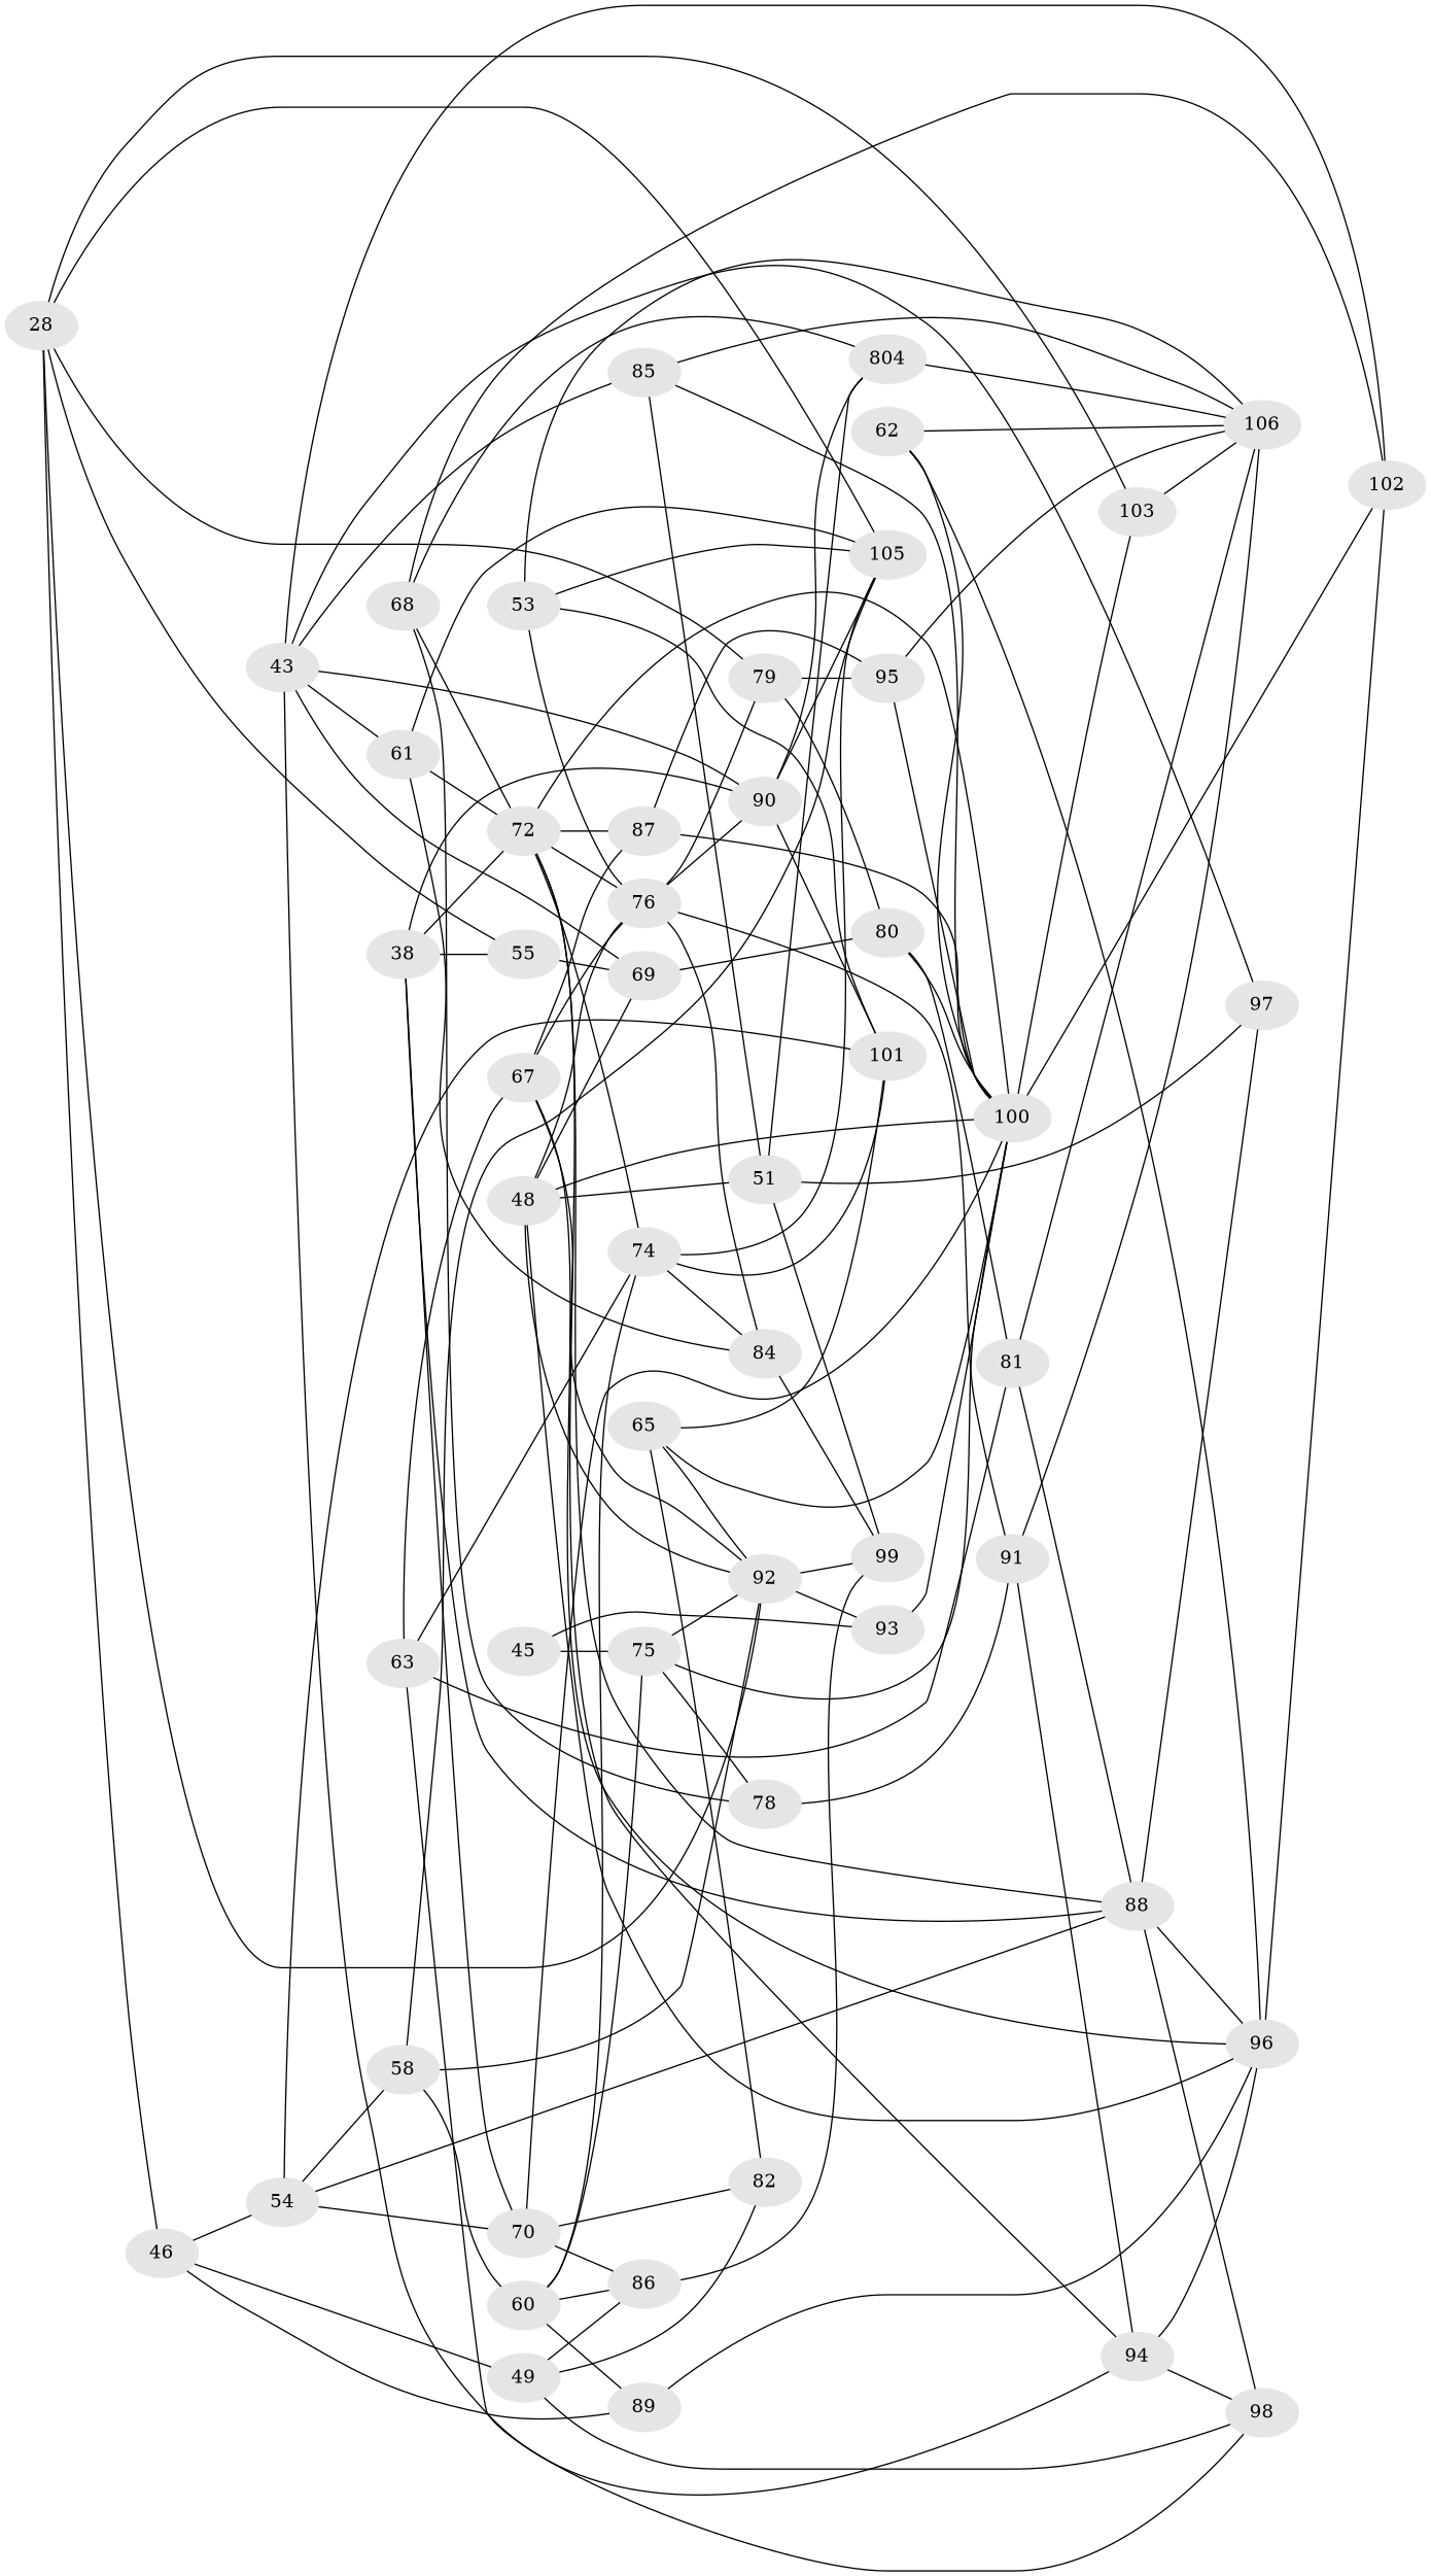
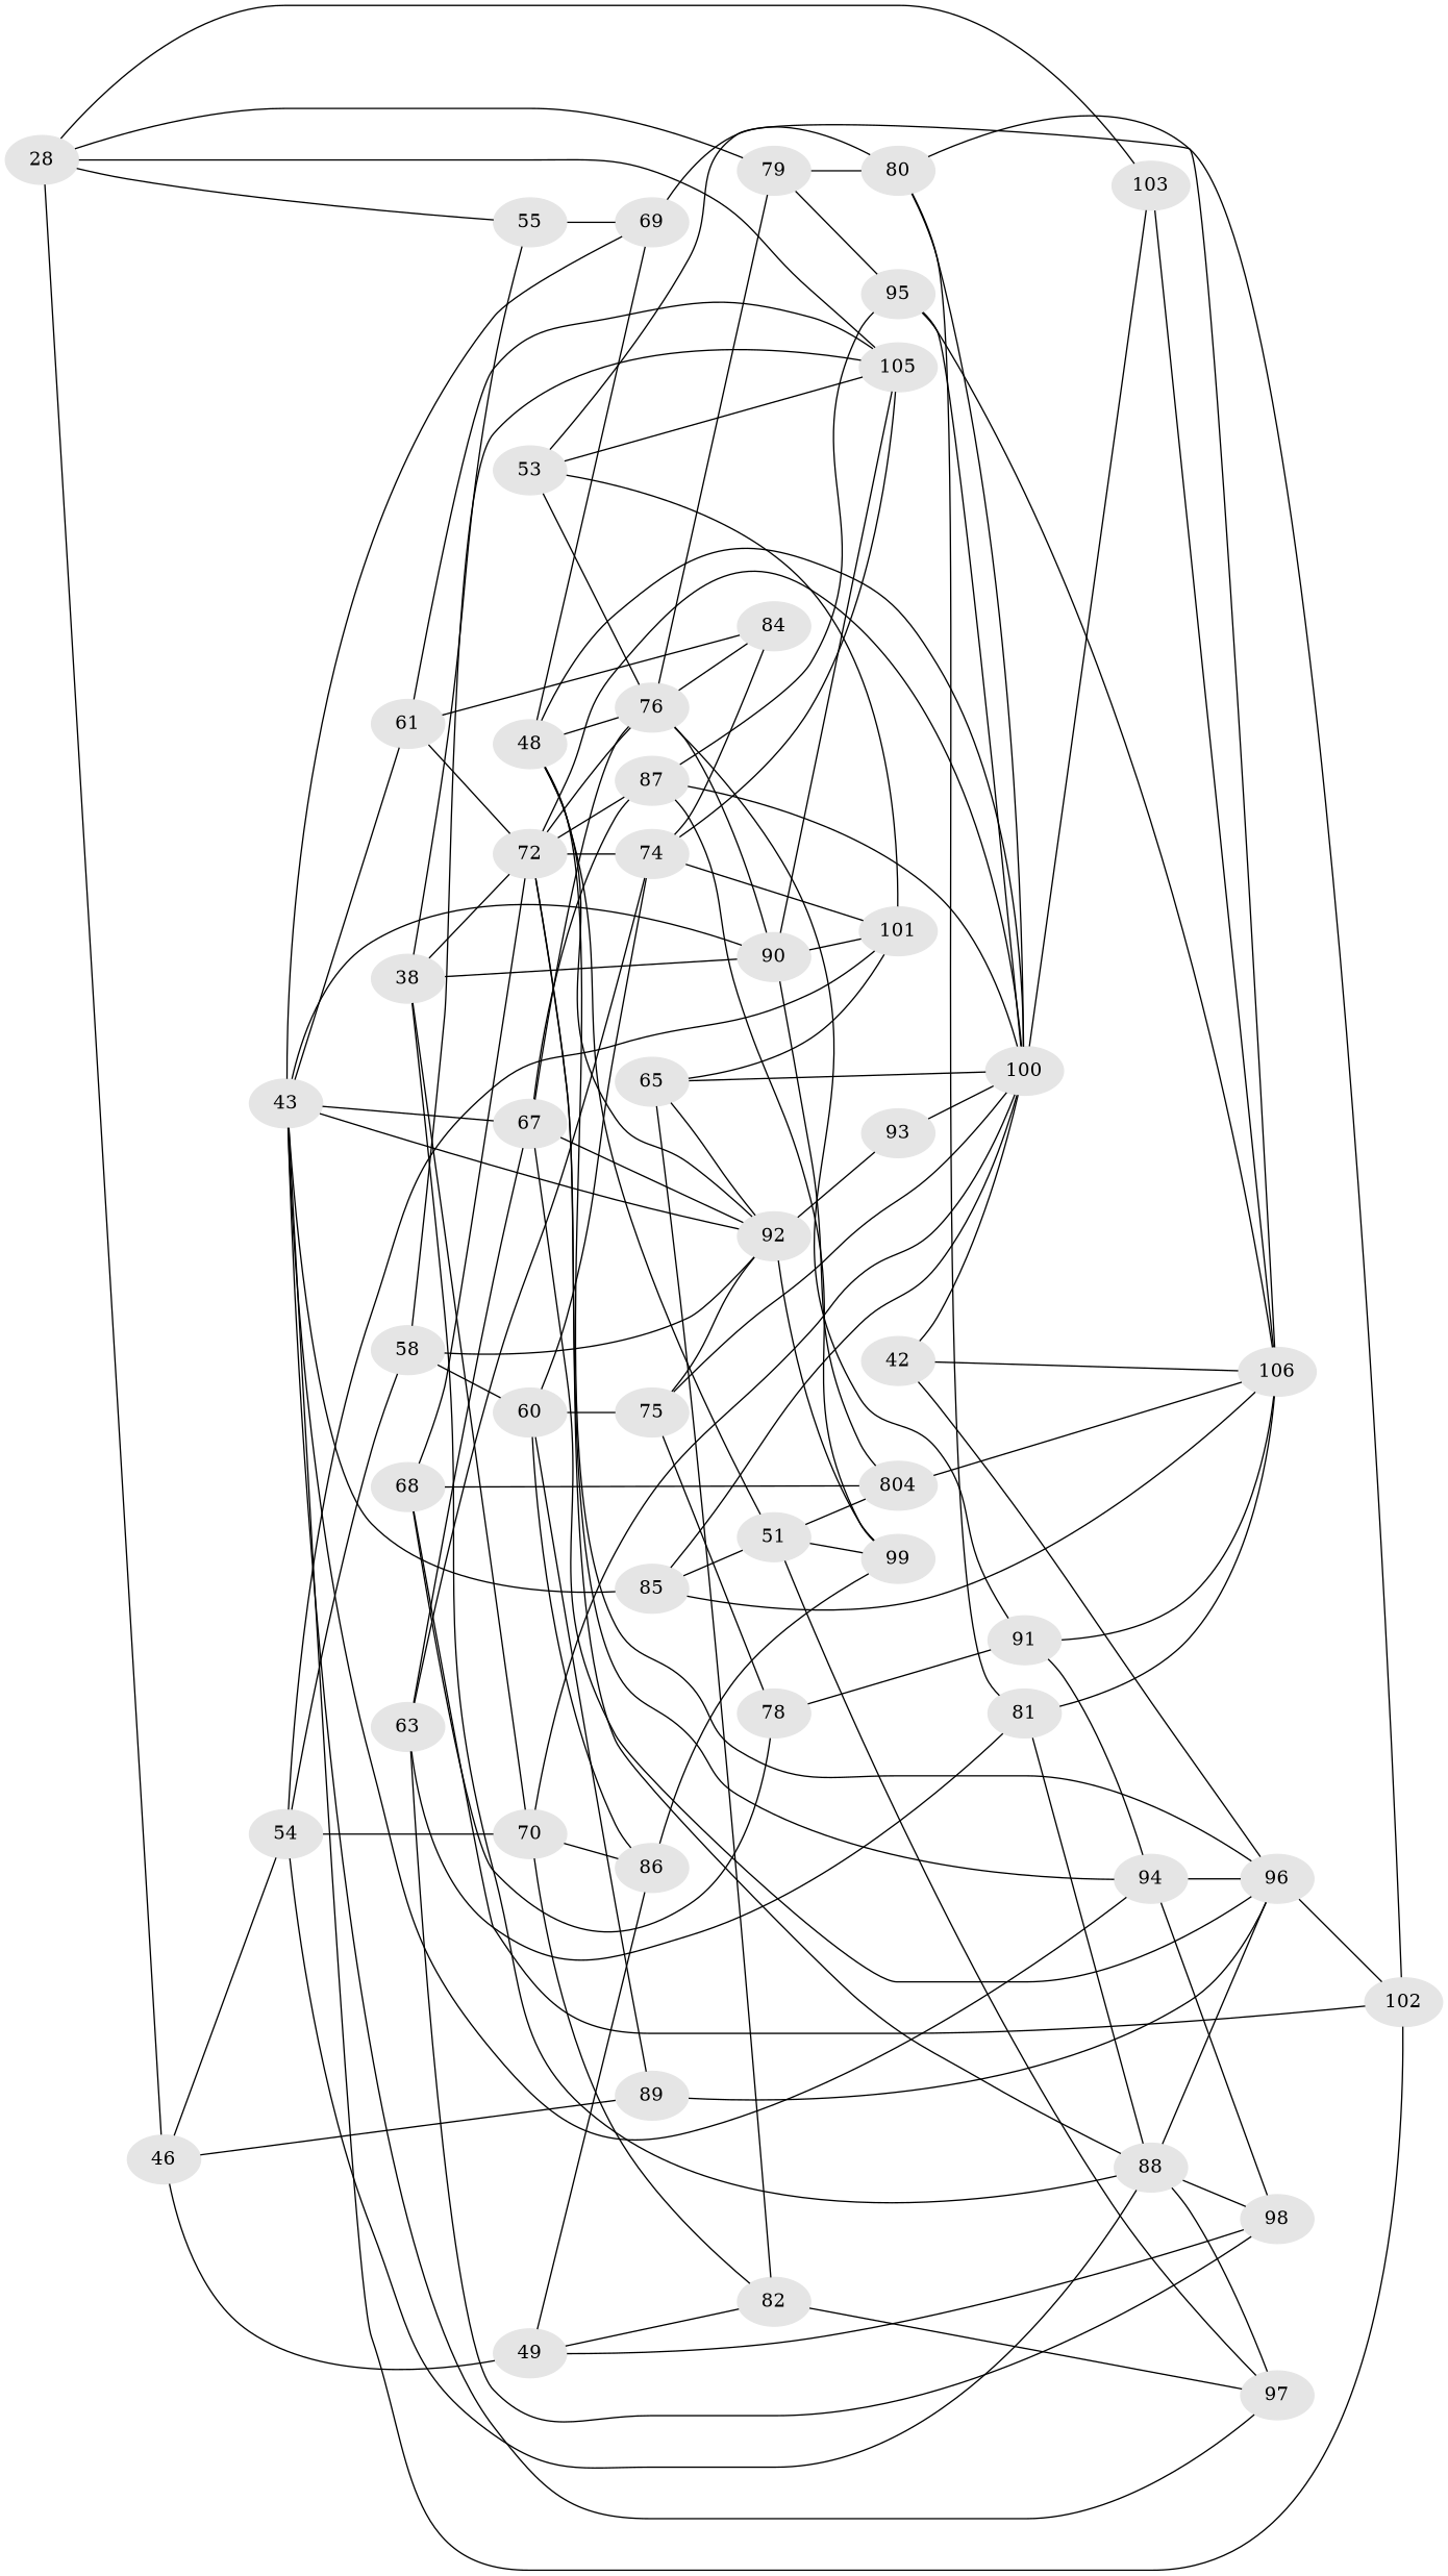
  graph {
    rankdir=LR
    node [color=gray90 style=filled]
    28 [super="+17+13"]
    46
    55
    79
    92 [super="+73"]
    103
    105 [super="+6+23"]
    49
    54 [super="+5"]
    89
    69
    80
    95
    93
    99
    106 [super="+2+59"]
    38 [super="+33"]
    70 [super="+39"]
    72 [super="+29+64+47"]
    88 [super="+30+77"]
    90 [super="+66+83"]
    100 [super="+16+71"]
    82
    86
    94 [super="+11"]
    76 [super="+19"]
    74 [super="+26+34"]
    87 [super="+37"]
    96 [super="+31+50"]
    97
    98
    n32 [label=804]
    101 [super="+62"]
    102
-   42 [label=62]
+   42
    43 [super="+4+35+8"]
    61
    67 [super="+24+36"]
    85
    84
    51
    75 [super="+27+57"]
    78
-   45
    58 [super="+56"]
    48 [super="+21+40"]
    91
    53
    60 [super="+44"]
    63
    81
    65
    68
    28 -- 46
    28 -- 55
    28 -- 79
-   28 -- 92
+   43 -- 92
    28 -- 103 [weight=2]
    28 -- 105 [weight=2]
    46 -- 49
    46 -- 54
    46 -- 89
    55 -- 69
    79 -- 80
    79 -- 95
    92 -- 93
    92 -- 99
    103 -- 106
    49 -- 82
    49 -- 86
    49 -- 98
    54 -- 70 [weight=2]
    54 -- 88
    54 -- 101
    54 -- 58
    89 -- 96
    69 -- 80
    80 -- 100
    80 -- 81
    95 -- 106
    95 -- 100
    93 -- 100 [weight=2]
    38 -- 55
    38 -- 70
    38 -- 72 [weight=3]
    38 -- 88
    38 -- 90 [weight=2]
    70 -- 100
    70 -- 82
    70 -- 86
    72 -- 88
    72 -- 100 [weight=2]
    72 -- 94
    72 -- 76
    72 -- 74 [weight=2]
    72 -- 87 [weight=2]
    88 -- 96
    88 -- 97
    88 -- 98
    90 -- 105
    90 -- n32
    90 -- 101
    100 -- 103
-   100 -- 102
+   80 -- 102
+   82 -- 97
    86 -- 99
    94 -- 96 [weight=2]
    94 -- 98
    76 -- 79
    76 -- 90
    76 -- 84
    76 -- 91
    74 -- 105
    74 -- 101 [weight=2]
    74 -- 84
    87 -- 95
    87 -- 100
    96 -- 102
    n32 -- 106
    42 -- 106
    42 -- 100
    42 -- 96 [weight=2]
    43 -- 69
    43 -- 90 [weight=2]
    43 -- 94
    43 -- 97
    43 -- 102
    43 -- 61
+   43 -- 67 [weight=2]
    43 -- 85
    61 -- 105
    61 -- 72
    61 -- 84
    67 -- 92 [weight=3]
    67 -- 76
    67 -- 87 [weight=2]
    67 -- 96
    85 -- 106
    85 -- 100
    85 -- 51
-   84 -- 99
+   87 -- 99
    51 -- 99
    51 -- 97
    51 -- n32
    75 -- 92
    75 -- 100 [weight=3]
    75 -- 78
    78 -- 91
-   45 -- 93
-   45 -- 75 [weight=3]
    58 -- 92
    58 -- 105 [weight=2]
    58 -- 60
    48 -- 92
    48 -- 69
    48 -- 100 [weight=2]
    48 -- 76
    48 -- 96 [weight=2]
    48 -- 51
    91 -- 106
    91 -- 94
    53 -- 105
    53 -- 106
    53 -- 76
    53 -- 101
    60 -- 89
    60 -- 86
    60 -- 74
    60 -- 75 [weight=2]
    63 -- 74
    63 -- 98
    63 -- 67
    63 -- 81
    81 -- 106
    81 -- 88
    65 -- 92
    65 -- 100
    65 -- 82
    65 -- 101
    68 -- 72
    68 -- n32
    68 -- 102
    68 -- 78
  }
